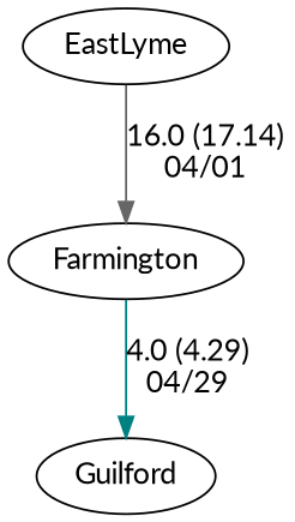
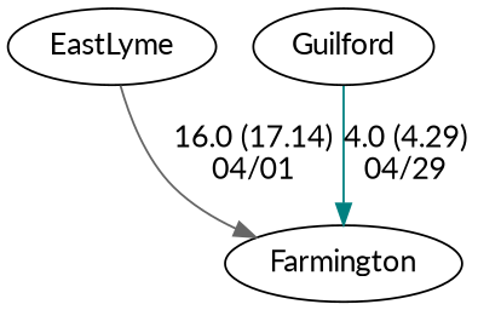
  digraph {
    fontname=Lato
    node [fontname=Lato]
    edge [fontname=Lato random=random]
    EastLyme
    Farmington
    Guilford
    EastLyme -> Farmington [color=gray40 label="16.0 (17.14)\n04/01" weight=84]
-   Farmington -> Guilford [color=teal label="4.0 (4.29)\n04/29" weight=96]
+   Guilford -> Farmington [color=teal label="4.0 (4.29)\n04/29" weight=96]
  }
